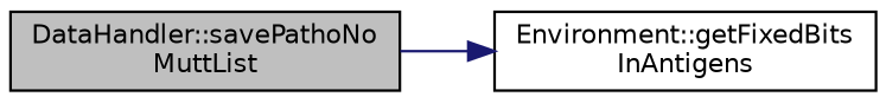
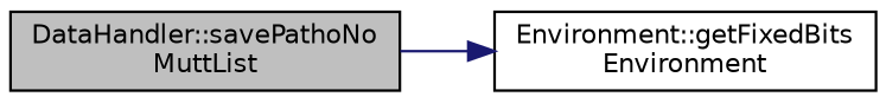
  digraph {
    rankdir=LR
    node [color=black fontname=Helvetica fontsize=10 shape=record style=filled]
    n1 [fillcolor=grey75 fontcolor=black height=0.2 label="DataHandler::savePathoNo\lMuttList" width=0.4]
-   n2 [fillcolor=white height=0.2 label="Environment::getFixedBits\lInAntigens" width=0.4]
+   n2 [fillcolor=white height=0.2 label="Environment::getFixedBits\lEnvironment" width=0.4]
    n1 -> n2 [color=midnightblue fontname=Helvetica fontsize=10 labelfontname=Helvetica labelfontsize=10 style=solid]
  }
